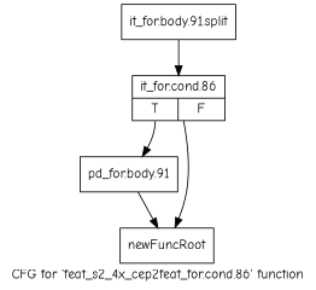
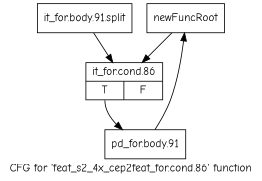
  digraph {
    fontname="Comic Neue"
    label="CFG for 'feat_s2_4x_cep2feat_for.cond.86' function"
    node [fontname="Comic Neue" shape=record]
    edge [fontname="Comic Neue"]
    n1 [label="{newFuncRoot}"]
    n2 [label="{it_for.cond.86|{<s0>T|<s1>F}}"]
    n3 [label="{pd_for.body.91}"]
    n4 [label="{it_for.body.91.split}"]
-   n2 -> n1
+   n1 -> n2
    n2 -> n3 [tailport=s0]
    n3 -> n1
    n4 -> n2
  }
